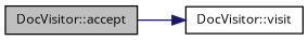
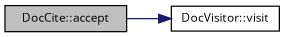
  digraph {
    rankdir=LR
    fontname="Open Sans"
    node [color=black fontname="Open Sans" fontsize=10 shape=record style=filled]
-   n1 [fillcolor=grey75 fontcolor=black height=0.2 label="DocVisitor::accept" width=0.4]
+   n1 [fillcolor=grey75 fontcolor=black height=0.2 label="DocCite::accept" width=0.4]
    n2 [fillcolor=white height=0.2 label="DocVisitor::visit" width=0.4]
    n1 -> n2 [color=midnightblue fontname="Open Sans" fontsize=10 labelfontname=Helvetica labelfontsize=10 style=solid]
  }
